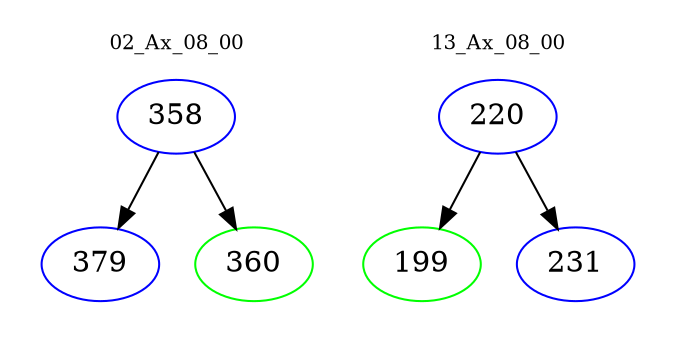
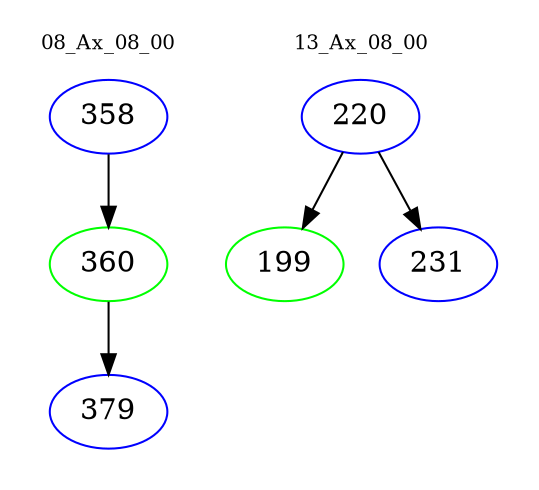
  digraph {
    node [color=blue]
    edge [color=black]
    n1 [label=358]
    n2 [label=379]
    n3 [color=green label=360]
    n4 [label=220]
    n5 [color=green label=199]
    n6 [label=231]
    subgraph cluster_1 {
      color=white
      fontsize=10
-     label="02_Ax_08_00"
+     label="08_Ax_08_00"
      n1
      n2
      n3
    }
    subgraph cluster_2 {
      color=white
      fontsize=10
      label="13_Ax_08_00"
      n4
      n5
      n6
    }
-   n1 -> n2
+   n3 -> n2
    n1 -> n3
    n4 -> n5
    n4 -> n6
  }
